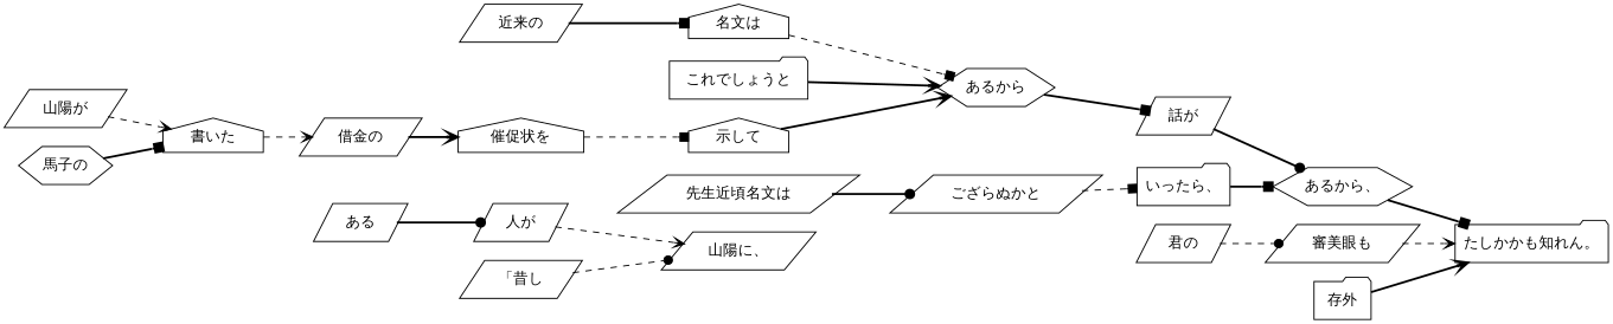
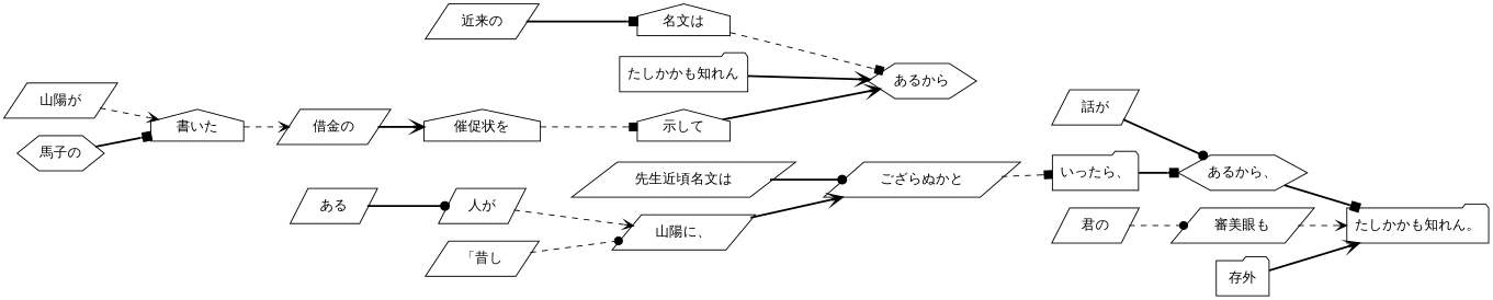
  digraph {
    fontname="Roboto Condensed"
    rankdir=LR
    node [fontname="Roboto Condensed" shape=parallelogram]
    edge [arrowhead=vee fontname="Roboto Condensed" style=bold]
    n1 [label="「昔し"]
    n2 [label="山陽に、"]
    n3 [label="ござらぬかと"]
    n4 [label="ある"]
    n5 [label="人が"]
    n6 [label="いったら、" shape=folder]
    n7 [label="先生近頃名文は"]
    n8 [label="あるから、" shape=hexagon]
    n9 [label="たしかかも知れん。" shape=folder]
    n10 [label="山陽が"]
    n11 [label="書いた" shape=house]
    n12 [label="借金の"]
    n13 [label="馬子の" shape=hexagon]
    n14 [label="催促状を" shape=house]
    n15 [label="示して" shape=house]
    n16 [label="あるから" shape=hexagon]
    n17 [label="話が"]
    n18 [label="近来の"]
    n19 [label="名文は" shape=house]
-   n20 [label="これでしょうと" shape=folder]
+   n20 [label="たしかかも知れん" shape=folder]
    n21 [label="君の"]
    n22 [label="審美眼も"]
    n23 [label="存外" shape=folder]
    n1 -> n2 [arrowhead=dot style=dashed]
+   n2 -> n3
    n3 -> n6 [arrowhead=box style=dashed]
    n4 -> n5 [arrowhead=dot]
    n5 -> n2 [style=dashed]
    n6 -> n8 [arrowhead=box]
    n7 -> n3 [arrowhead=dot]
    n8 -> n9 [arrowhead=box]
    n10 -> n11 [style=dashed]
    n11 -> n12 [style=dashed]
    n12 -> n14
    n13 -> n11 [arrowhead=box]
    n14 -> n15 [arrowhead=box style=dashed]
    n15 -> n16
-   n16 -> n17 [arrowhead=box]
    n17 -> n8 [arrowhead=dot]
    n18 -> n19 [arrowhead=box]
    n19 -> n16 [arrowhead=box style=dashed]
    n20 -> n16
    n21 -> n22 [arrowhead=dot style=dashed]
    n22 -> n9 [style=dashed]
    n23 -> n9
  }
